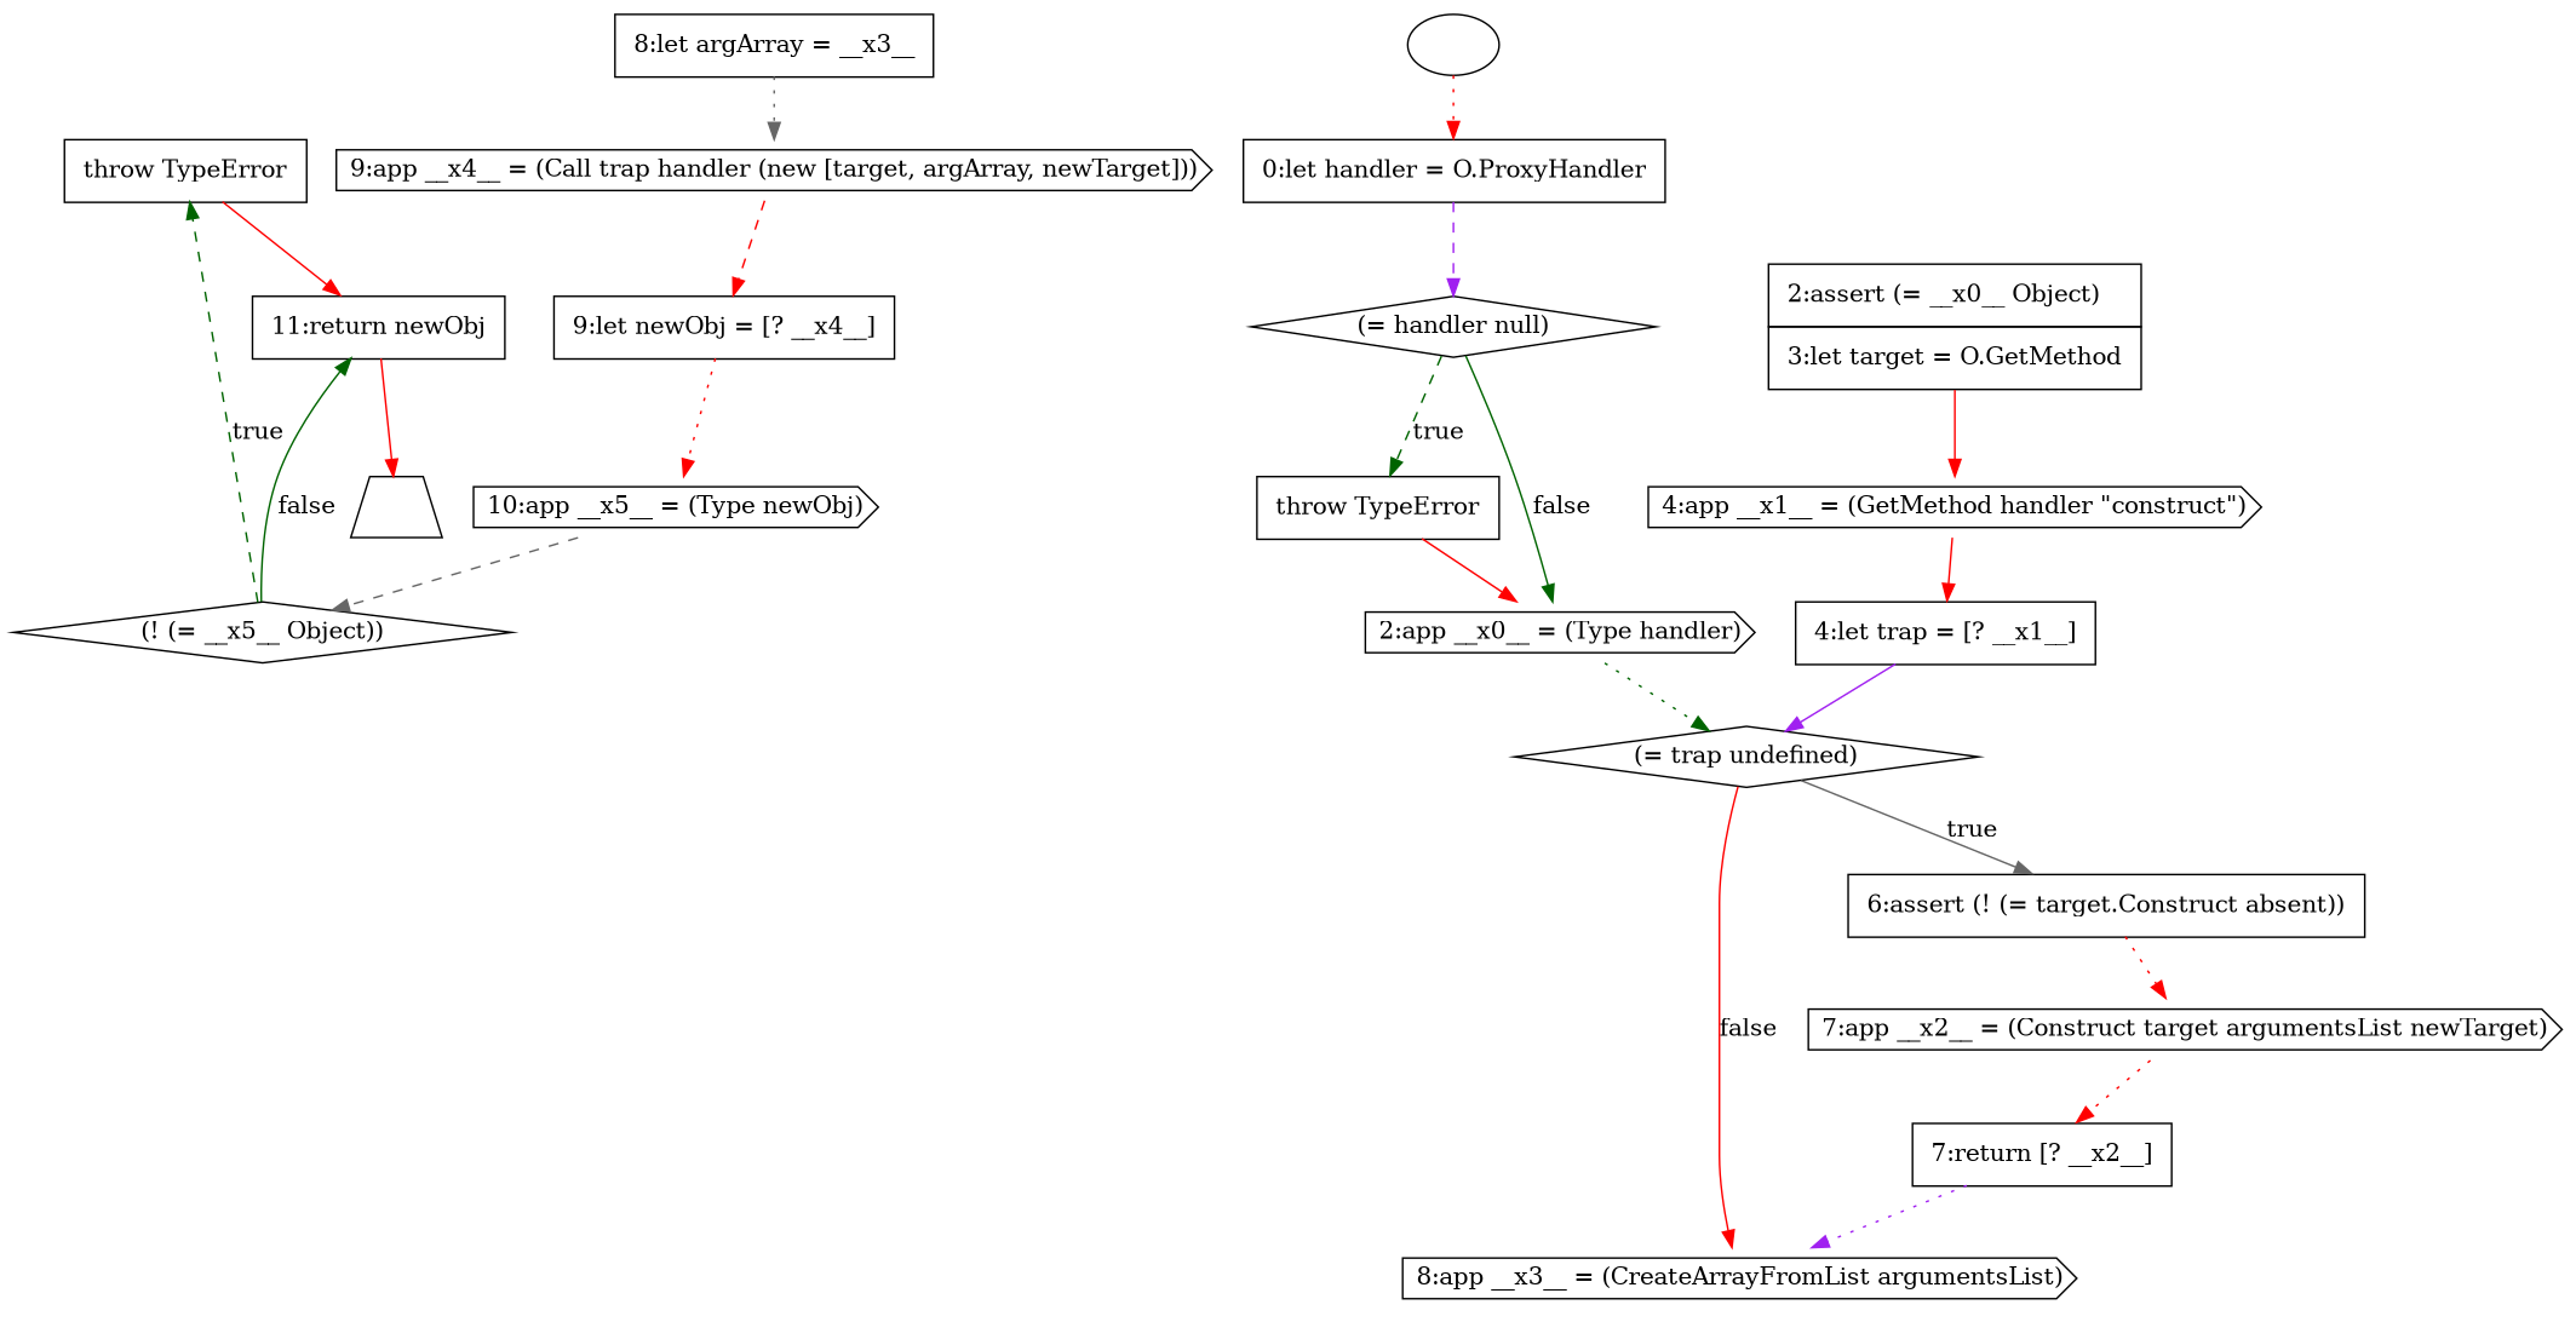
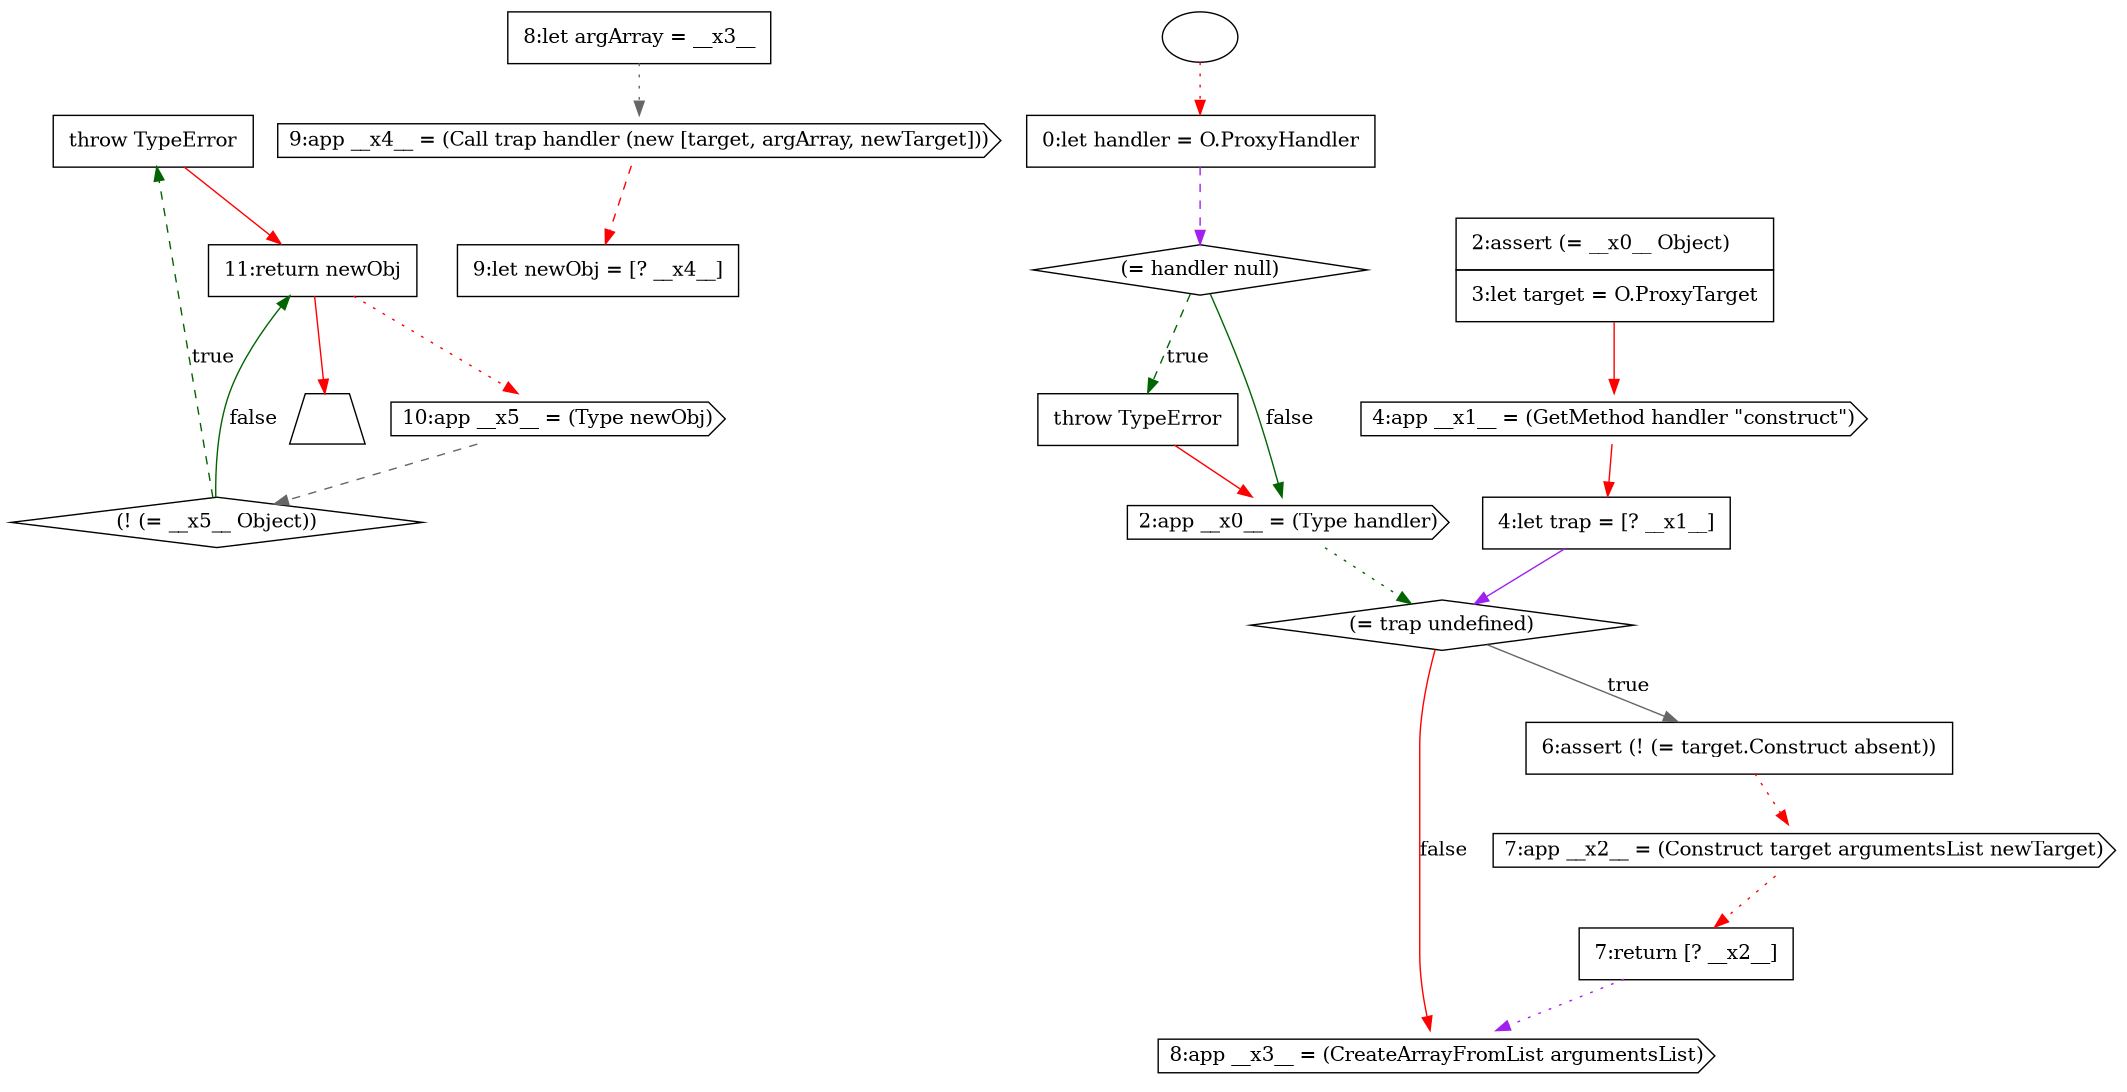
  digraph {
    node [color=black fillcolor=white shape=none style=filled]
    edge [color=red style=solid]
    n1 [label=<<font color="black">     <table border="0" cellborder="1" cellspacing="0" cellpadding="10">       <tr><td align="left">throw TypeError</td></tr>     </table>   </font>> margin=0]
    n2 [label=<<font color="black">     <table border="0" cellborder="1" cellspacing="0" cellpadding="10">       <tr><td align="left">11:return newObj</td></tr>     </table>   </font>> margin=0]
    n3 [label=" " shape=trapezium]
    n4 [label=" " shape=ellipse]
    n5 [label=<<font color="black">     <table border="0" cellborder="1" cellspacing="0" cellpadding="10">       <tr><td align="left">0:let handler = O.ProxyHandler</td></tr>     </table>   </font>> margin=0]
    n6 [label=<<font color="black">(= handler null)</font>> shape=diamond]
    n7 [label=<<font color="black">     <table border="0" cellborder="1" cellspacing="0" cellpadding="10">       <tr><td align="left">throw TypeError</td></tr>     </table>   </font>> margin=0]
    n8 [label=<<font color="black">2:app __x0__ = (Type handler)</font>> shape=cds]
    n9 [label=<<font color="black">(= trap undefined)</font>> shape=diamond]
    n10 [label=<<font color="black">7:app __x2__ = (Construct target argumentsList newTarget)</font>> shape=cds]
    n11 [label=<<font color="black">     <table border="0" cellborder="1" cellspacing="0" cellpadding="10">       <tr><td align="left">7:return [? __x2__]</td></tr>     </table>   </font>> margin=0]
    n12 [label=<<font color="black">8:app __x3__ = (CreateArrayFromList argumentsList)</font>> shape=cds]
    n13 [label=<<font color="black">9:app __x4__ = (Call trap handler (new [target, argArray, newTarget]))</font>> shape=cds]
    n14 [label=<<font color="black">     <table border="0" cellborder="1" cellspacing="0" cellpadding="10">       <tr><td align="left">9:let newObj = [? __x4__]</td></tr>     </table>   </font>> margin=0]
    n15 [label=<<font color="black">10:app __x5__ = (Type newObj)</font>> shape=cds]
    n16 [label=<<font color="black">     <table border="0" cellborder="1" cellspacing="0" cellpadding="10">       <tr><td align="left">6:assert (! (= target.Construct absent))</td></tr>     </table>   </font>> margin=0]
-   n17 [label=<<font color="black">     <table border="0" cellborder="1" cellspacing="0" cellpadding="10">       <tr><td align="left">2:assert (= __x0__ Object)</td></tr>       <tr><td align="left">3:let target = O.GetMethod</td></tr>     </table>   </font>> margin=0]
+   n17 [label=<<font color="black">     <table border="0" cellborder="1" cellspacing="0" cellpadding="10">       <tr><td align="left">2:assert (= __x0__ Object)</td></tr>       <tr><td align="left">3:let target = O.ProxyTarget</td></tr>     </table>   </font>> margin=0]
    n18 [label=<<font color="black">4:app __x1__ = (GetMethod handler &quot;construct&quot;)</font>> shape=cds]
    n19 [label=<<font color="black">     <table border="0" cellborder="1" cellspacing="0" cellpadding="10">       <tr><td align="left">4:let trap = [? __x1__]</td></tr>     </table>   </font>> margin=0]
    n20 [label=<<font color="black">(! (= __x5__ Object))</font>> shape=diamond]
    n21 [label=<<font color="black">     <table border="0" cellborder="1" cellspacing="0" cellpadding="10">       <tr><td align="left">8:let argArray = __x3__</td></tr>     </table>   </font>> margin=0]
    n1 -> n2
    n2 -> n3
    n4 -> n5 [style=dotted]
    n5 -> n6 [color=purple style=dashed]
    n6 -> n7 [color=darkgreen label=<<font color="black">true</font>> style=dashed]
    n6 -> n8 [color=darkgreen label=<<font color="black">false</font>>]
    n7 -> n8
    n8 -> n9 [color=darkgreen style=dotted]
    n9 -> n12 [label=<<font color="black">false</font>>]
    n9 -> n16 [color=gray40 label=<<font color="black">true</font>>]
    n10 -> n11 [style=dotted]
    n11 -> n12 [color=purple style=dotted]
    n13 -> n14 [style=dashed]
-   n14 -> n15 [style=dotted]
+   n2 -> n15 [style=dotted]
    n15 -> n20 [color=gray40 style=dashed]
    n16 -> n10 [style=dotted]
    n17 -> n18
    n18 -> n19
    n19 -> n9 [color=purple]
    n20 -> n1 [color=darkgreen label=<<font color="black">true</font>> style=dashed]
    n20 -> n2 [color=darkgreen label=<<font color="black">false</font>>]
    n21 -> n13 [color=gray40 style=dotted]
  }
